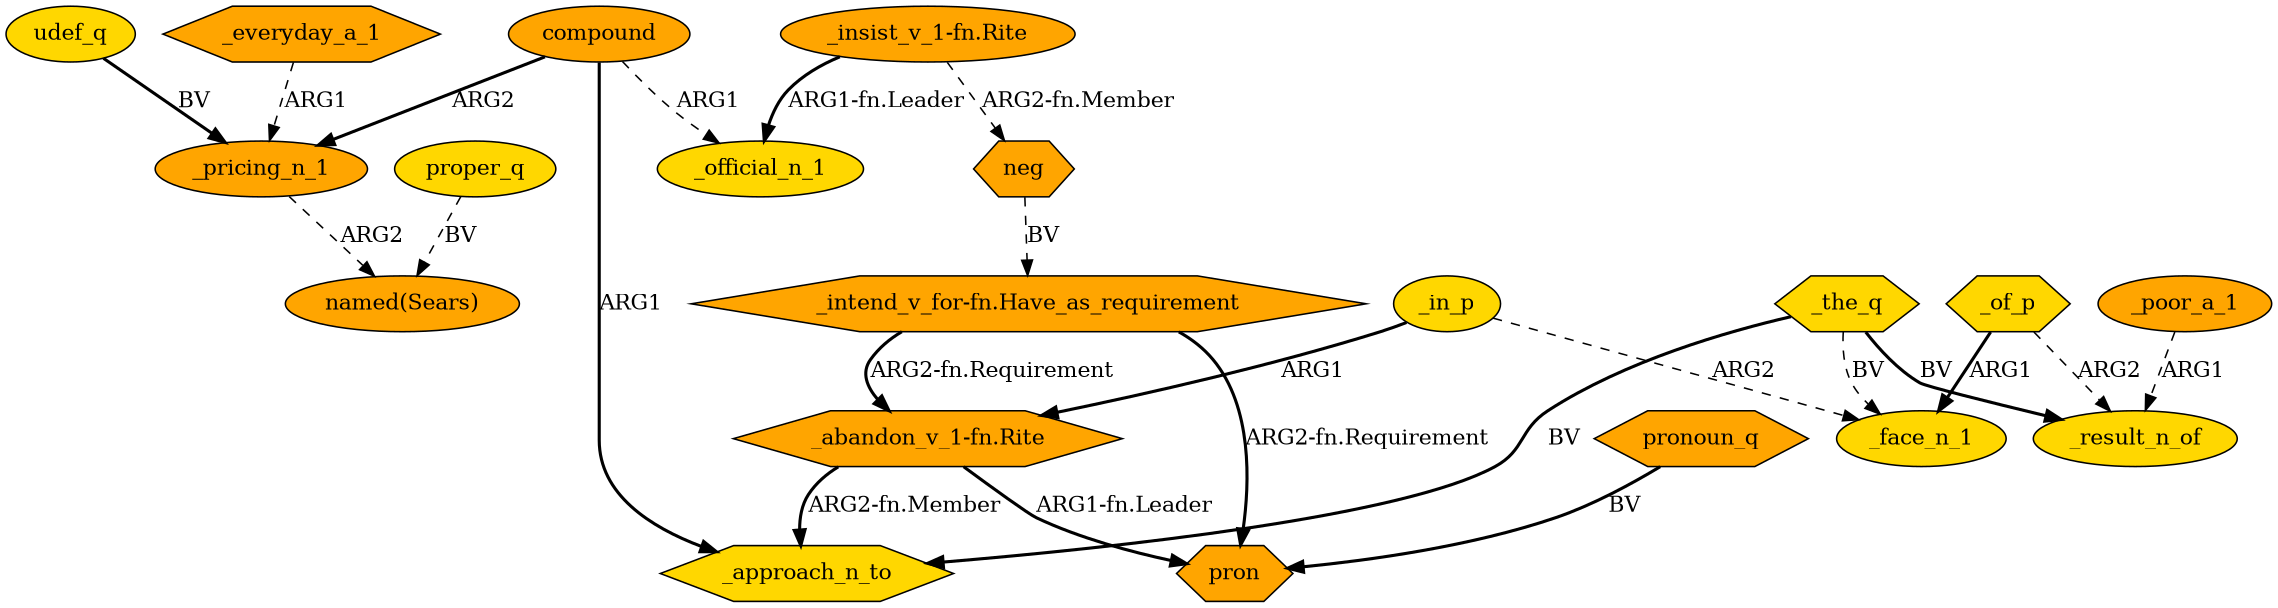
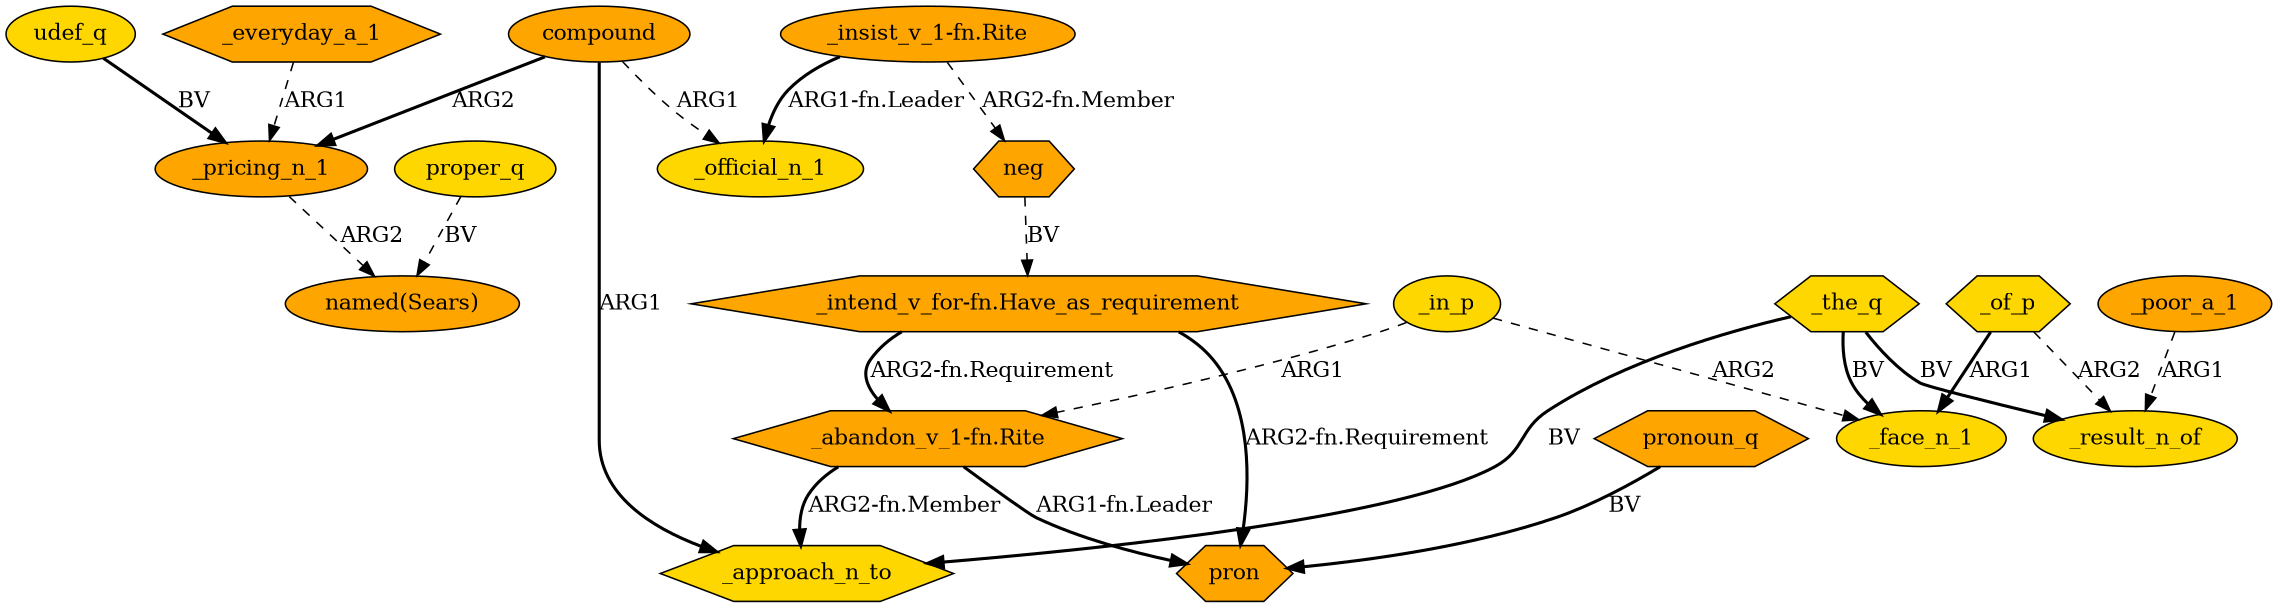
  digraph {
    node [fillcolor=orange shape=ellipse style=filled]
    edge [style=bold]
    compound
    _pricing_n_1
    _approach_n_to [fillcolor=gold shape=hexagon]
    _official_n_1 [fillcolor=gold]
    "named(Sears)"
    "_insist_v_1-fn.Rite"
    neg [shape=hexagon]
    "_intend_v_for-fn.Have_as_requirement" [shape=hexagon]
    "_abandon_v_1-fn.Rite" [shape=hexagon]
    pron [shape=hexagon]
    _in_p [fillcolor=gold]
    _face_n_1 [fillcolor=gold]
    _result_n_of [fillcolor=gold]
    _poor_a_1
    pronoun_q [shape=hexagon]
    proper_q [fillcolor=gold]
    udef_q [fillcolor=gold]
    _of_p [fillcolor=gold shape=hexagon]
    _the_q [fillcolor=gold shape=hexagon]
    _everyday_a_1 [shape=hexagon]
    compound -> _pricing_n_1 [label=ARG2]
    compound -> _approach_n_to [label=ARG1]
    compound -> _official_n_1 [label=ARG1 style=dashed]
    _pricing_n_1 -> "named(Sears)" [label=ARG2 style=dashed]
    "_insist_v_1-fn.Rite" -> _official_n_1 [label="ARG1-fn.Leader"]
    "_insist_v_1-fn.Rite" -> neg [label="ARG2-fn.Member" style=dashed]
    neg -> "_intend_v_for-fn.Have_as_requirement" [label=BV style=dashed]
    "_intend_v_for-fn.Have_as_requirement" -> "_abandon_v_1-fn.Rite" [label="ARG2-fn.Requirement"]
    "_intend_v_for-fn.Have_as_requirement" -> pron [label="ARG2-fn.Requirement"]
    "_abandon_v_1-fn.Rite" -> _approach_n_to [label="ARG2-fn.Member"]
    "_abandon_v_1-fn.Rite" -> pron [label="ARG1-fn.Leader"]
-   _in_p -> "_abandon_v_1-fn.Rite" [label=ARG1]
+   _in_p -> "_abandon_v_1-fn.Rite" [label=ARG1 style=dashed]
    _in_p -> _face_n_1 [label=ARG2 style=dashed]
    _poor_a_1 -> _result_n_of [label=ARG1 style=dashed]
    pronoun_q -> pron [label=BV]
    proper_q -> "named(Sears)" [label=BV style=dashed]
    udef_q -> _pricing_n_1 [label=BV]
    _of_p -> _face_n_1 [label=ARG1]
    _of_p -> _result_n_of [label=ARG2 style=dashed]
    _the_q -> _approach_n_to [label=BV]
-   _the_q -> _face_n_1 [label=BV style=dashed]
+   _the_q -> _face_n_1 [label=BV]
    _the_q -> _result_n_of [label=BV]
    _everyday_a_1 -> _pricing_n_1 [label=ARG1 style=dashed]
  }
